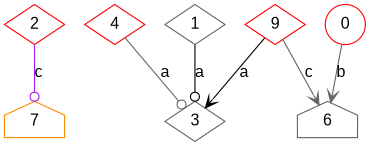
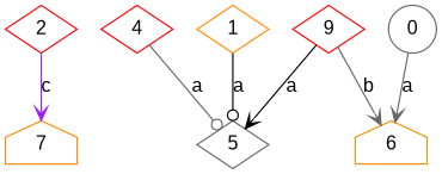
  strict digraph {
    fontname="Liberation Sans"
    node [color=red fontname="Liberation Sans" shape=diamond]
    edge [arrowhead=odot color=gray40 fontname="Liberation Sans"]
    2
    7 [color=darkorange shape=house]
    n3 [label=9]
-   5 [color=gray40 label=3]
-   6 [color=gray40 shape=house]
+   5 [color=gray40]
+   6 [color=darkorange shape=house]
    4
-   0 [shape=circle]
-   1 [color=gray40]
-   2 -> 7 [color=purple label=c]
+   0 [color=gray40 shape=circle]
+   1 [color=darkorange]
+   2 -> 7 [arrowhead=vee color=purple label=c]
    n3 -> 5 [arrowhead=vee color=black label=a]
-   n3 -> 6 [arrowhead=vee label=c]
+   n3 -> 6 [arrowhead=vee label=b]
    4 -> 5 [label=a]
-   0 -> 6 [arrowhead=vee label=b]
+   0 -> 6 [arrowhead=vee label=a]
    1 -> 5 [color=black label=a]
  }
